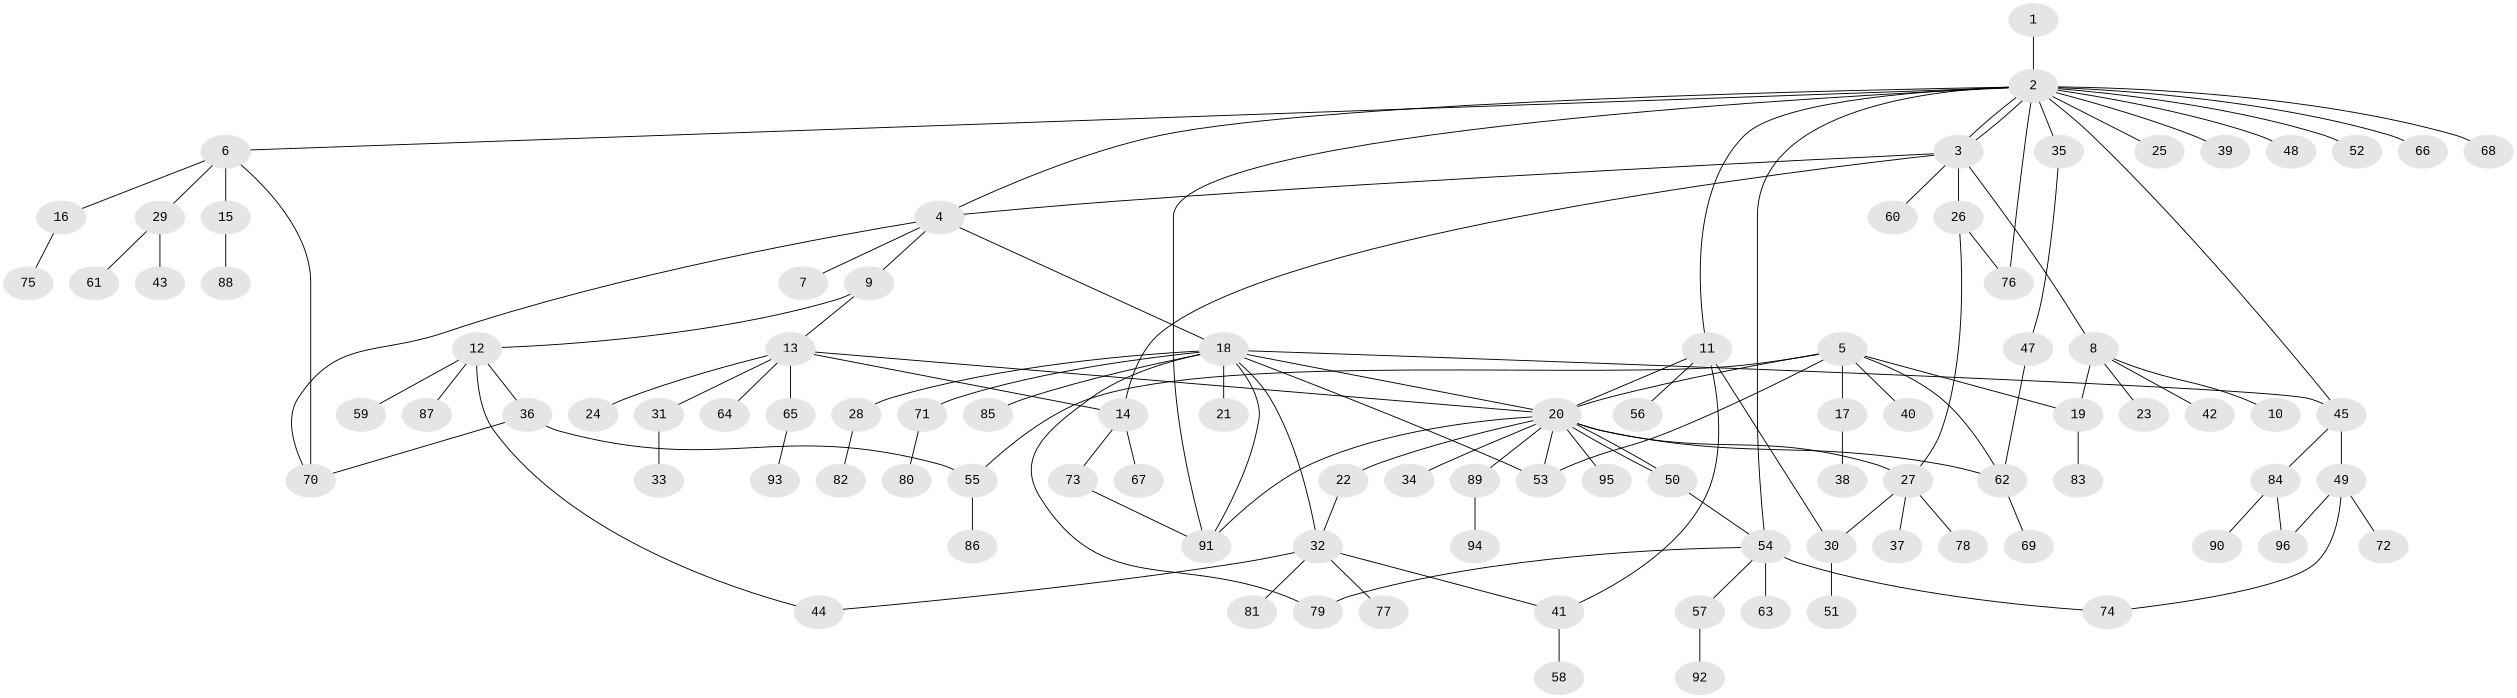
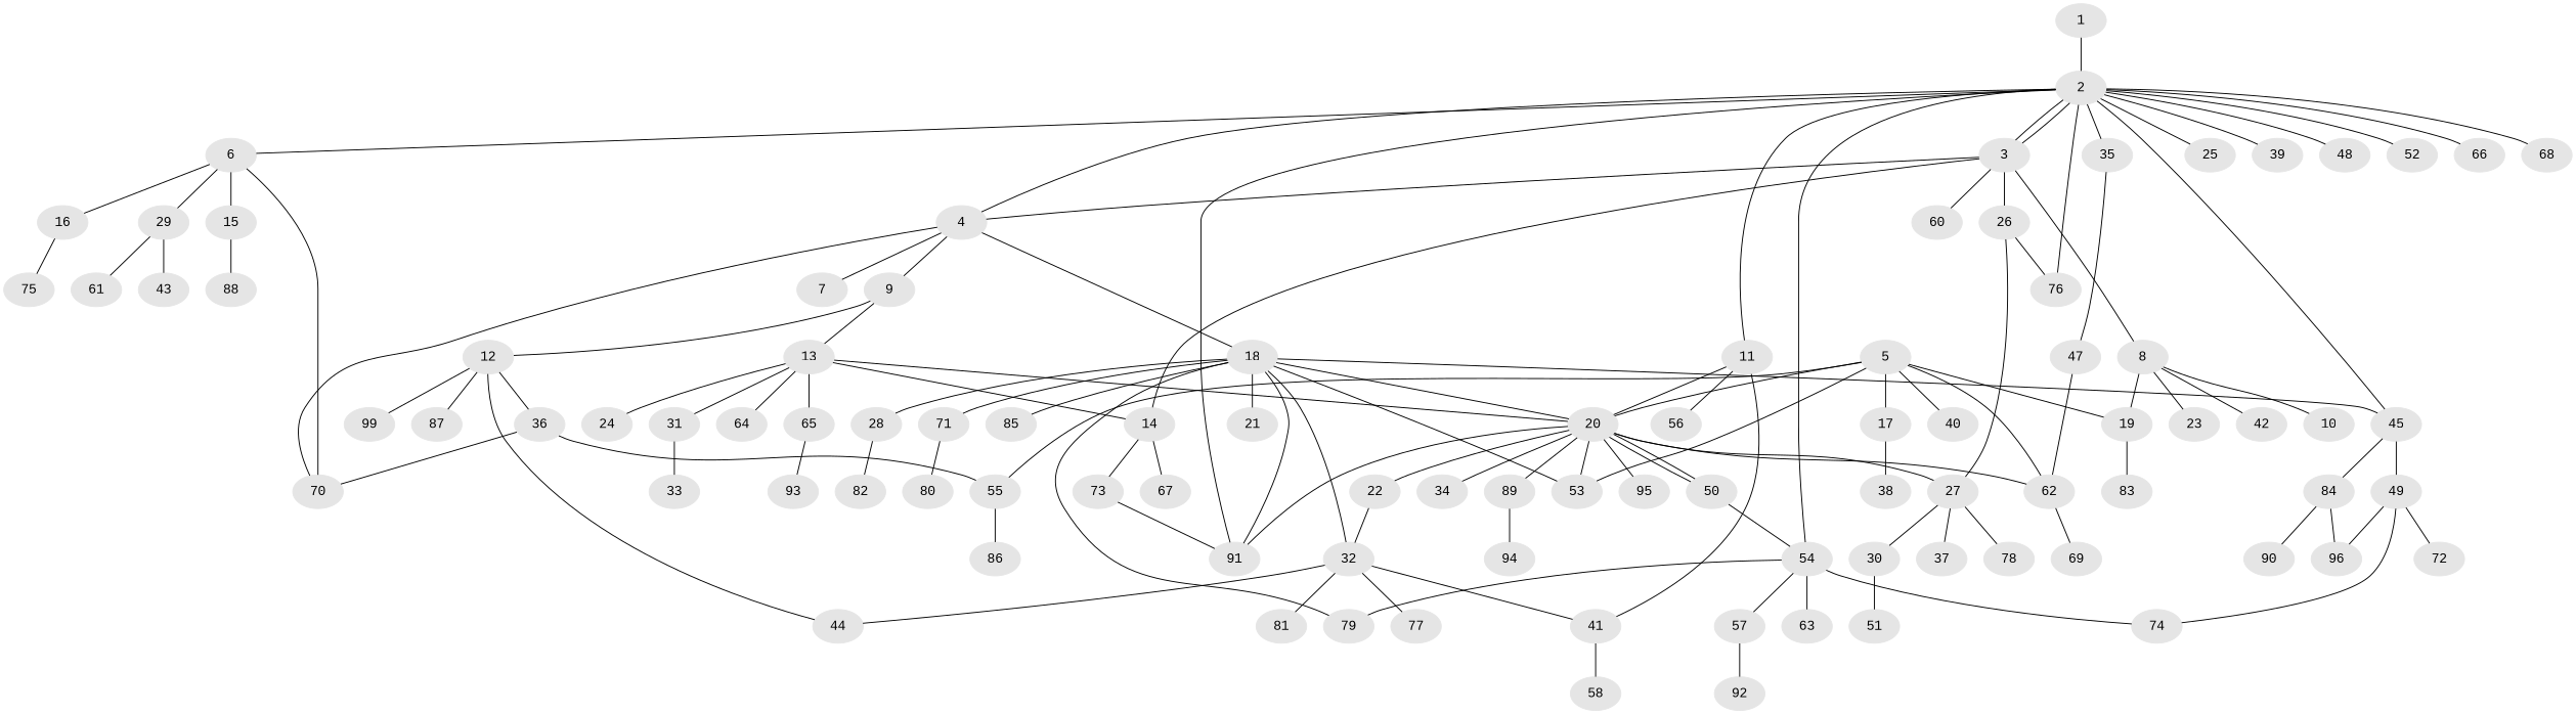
  graph {
    fontname="Liberation Mono"
    node [color=gray90 fontname="Liberation Mono" style=filled]
    edge [fontname="Liberation Mono"]
    1
    2
    3
    4
    6
    11
    25
    35
    39
    45
    48
    52
    54
    66
    68
    91
    76
    8
    14
    26
    60
    7
    9
    18
    70
    5
    17
    19
    20
    40
    53
    55
    62
    15
    16
    29
    30
    41
    56
    47
    49
    84
    79
    74
    57
    63
    10
    23
    42
    67
    73
    27
    12
    13
    21
    28
    32
    71
    85
    38
    83
    22
    34
    50
    89
    95
    86
    69
    88
    75
    43
    61
    36
    44
-   59
+   59 [label=99]
    87
    24
    31
    64
    65
    51
    58
    33
    93
    82
    77
    81
    80
    37
    78
    94
    72
    96
    90
    92
    1 -- 2
    2 -- 3
    2 -- 3
    2 -- 4
    2 -- 6
    2 -- 11
    2 -- 25
    2 -- 35
    2 -- 39
    2 -- 45
    2 -- 48
    2 -- 52
    2 -- 54
    2 -- 66
    2 -- 68
    2 -- 91
    2 -- 76
    3 -- 4
    3 -- 8
    3 -- 14
    3 -- 26
    3 -- 60
    4 -- 7
    4 -- 9
    4 -- 18
    4 -- 70
    6 -- 70
    6 -- 15
    6 -- 16
    6 -- 29
    11 -- 20
-   11 -- 30
    11 -- 41
    11 -- 56
    35 -- 47
    45 -- 49
    45 -- 84
    54 -- 79
    54 -- 74
    54 -- 57
    54 -- 63
    8 -- 19
    8 -- 10
    8 -- 23
    8 -- 42
    14 -- 67
    14 -- 73
    26 -- 76
    26 -- 27
    9 -- 12
    9 -- 13
    18 -- 45
    18 -- 91
    18 -- 20
    18 -- 53
    18 -- 79
    18 -- 21
    18 -- 28
    18 -- 32
    18 -- 71
    18 -- 85
    5 -- 17
    5 -- 19
    5 -- 20
    5 -- 40
    5 -- 53
    5 -- 55
    5 -- 62
    17 -- 38
    19 -- 83
    20 -- 91
    20 -- 53
    20 -- 62
    20 -- 27
    20 -- 22
    20 -- 34
    20 -- 50
    20 -- 50
    20 -- 89
    20 -- 95
    55 -- 86
    62 -- 69
    15 -- 88
    16 -- 75
    29 -- 43
    29 -- 61
    30 -- 51
    41 -- 58
    47 -- 62
    49 -- 74
    49 -- 72
    49 -- 96
    84 -- 96
    84 -- 90
    57 -- 92
    73 -- 91
    27 -- 30
    27 -- 37
    27 -- 78
    12 -- 36
    12 -- 44
    12 -- 59
    12 -- 87
    13 -- 14
    13 -- 20
    13 -- 24
    13 -- 31
    13 -- 64
    13 -- 65
    28 -- 82
    32 -- 41
    32 -- 44
    32 -- 77
    32 -- 81
    71 -- 80
    22 -- 32
    50 -- 54
    89 -- 94
    36 -- 70
    36 -- 55
    31 -- 33
    65 -- 93
  }
